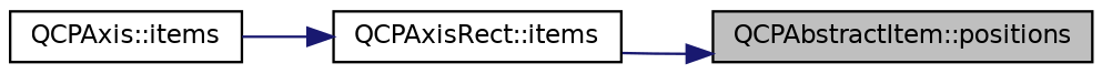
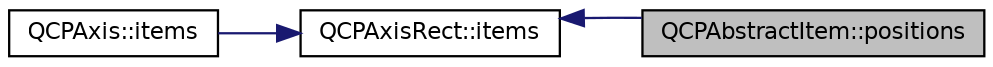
  digraph {
    rankdir=RL
    node [color=black fillcolor=white fontname=Helvetica fontsize=10 shape=record style=filled]
    edge [color=midnightblue dir=back fontname=Helvetica fontsize=10 labelfontname=Helvetica labelfontsize=10 style=solid]
    n1 [fillcolor=grey75 fontcolor=black height=0.2 label="QCPAbstractItem::positions" width=0.4]
    n2 [height=0.2 label="QCPAxisRect::items" width=0.4]
    n3 [height=0.2 label="QCPAxis::items" width=0.4]
-   n1 -> n2
+   n2 -> n1
    n2 -> n3
  }
